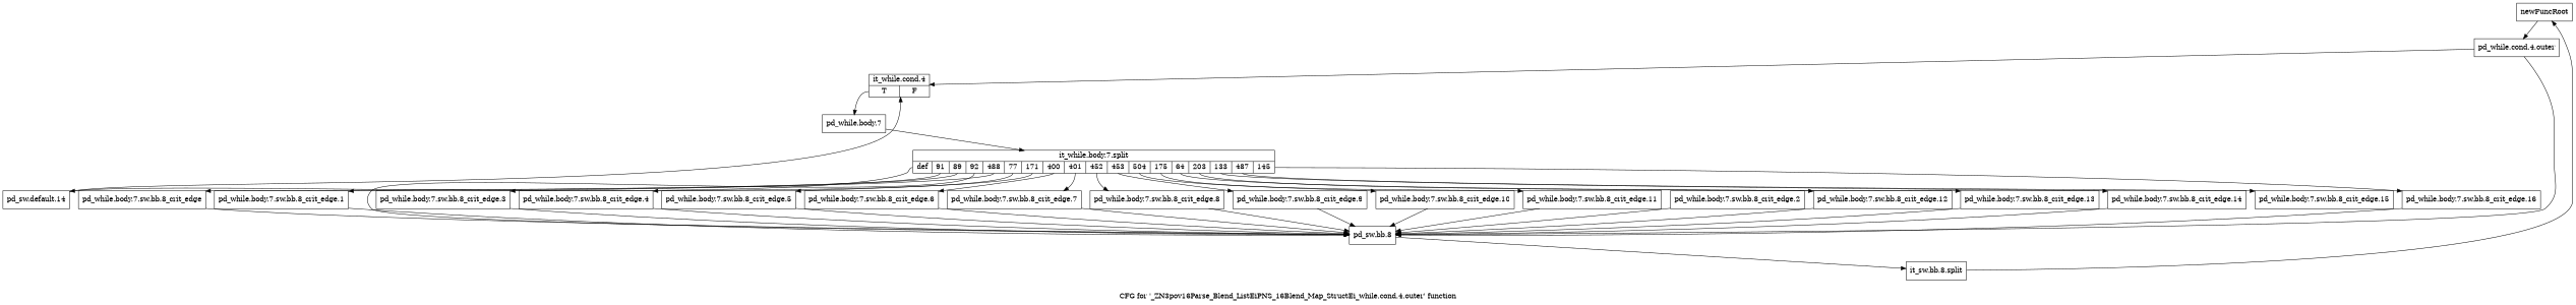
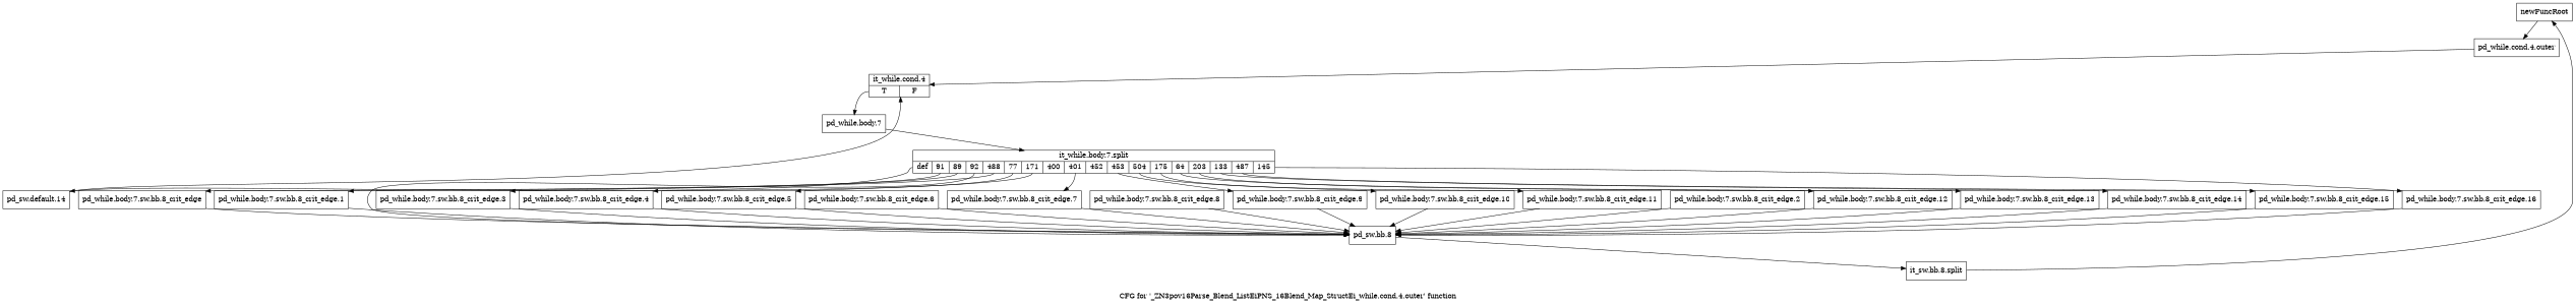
  digraph {
    label="CFG for '_ZN3pov16Parse_Blend_ListEiPNS_16Blend_Map_StructEi_while.cond.4.outer' function"
    node [shape=record]
    n1 [label="{newFuncRoot}"]
    n2 [label="{pd_while.cond.4.outer}"]
    n3 [label="{it_while.cond.4|{<s0>T|<s1>F}}"]
    n4 [label="{pd_while.body.7}"]
    n5 [label="{it_while.body.7.split|{<s0>def|<s1>91|<s2>89|<s3>92|<s4>488|<s5>77|<s6>171|<s7>400|<s8>401|<s9>452|<s10>453|<s11>504|<s12>175|<s13>64|<s14>203|<s15>133|<s16>487|<s17>145}}"]
    n6 [label="{pd_sw.default.14}"]
    n7 [label="{pd_while.body.7.sw.bb.8_crit_edge}"]
    n8 [label="{pd_while.body.7.sw.bb.8_crit_edge.1}"]
    n9 [label="{pd_while.body.7.sw.bb.8_crit_edge.3}"]
    n10 [label="{pd_while.body.7.sw.bb.8_crit_edge.4}"]
    n11 [label="{pd_while.body.7.sw.bb.8_crit_edge.5}"]
    n12 [label="{pd_while.body.7.sw.bb.8_crit_edge.6}"]
    n13 [label="{pd_while.body.7.sw.bb.8_crit_edge.7}"]
    n14 [label="{pd_while.body.7.sw.bb.8_crit_edge.8}"]
    n15 [label="{pd_while.body.7.sw.bb.8_crit_edge.9}"]
    n16 [label="{pd_while.body.7.sw.bb.8_crit_edge.10}"]
    n17 [label="{pd_while.body.7.sw.bb.8_crit_edge.11}"]
    n18 [label="{pd_while.body.7.sw.bb.8_crit_edge.12}"]
    n19 [label="{pd_while.body.7.sw.bb.8_crit_edge.13}"]
    n20 [label="{pd_while.body.7.sw.bb.8_crit_edge.14}"]
    n21 [label="{pd_while.body.7.sw.bb.8_crit_edge.15}"]
    n22 [label="{pd_while.body.7.sw.bb.8_crit_edge.16}"]
    n23 [label="{pd_sw.bb.8}"]
    n24 [label="{pd_while.body.7.sw.bb.8_crit_edge.2}"]
    n25 [label="{it_sw.bb.8.split}"]
    n1 -> n2
    n2 -> n3
    n3 -> n4 [tailport=s0]
    n4 -> n5
    n5 -> n6 [tailport=s0]
    n5 -> n7 [tailport=s1]
    n5 -> n8 [tailport=s2]
    n5 -> n9 [tailport=s4]
    n5 -> n10 [tailport=s5]
    n5 -> n11 [tailport=s6]
-   n5 -> n12 [tailport=s7]
    n5 -> n13 [tailport=s8]
-   n5 -> n14 [tailport=s9]
    n5 -> n15 [tailport=s10]
    n5 -> n16 [tailport=s11]
    n5 -> n17 [tailport=s12]
    n5 -> n18 [tailport=s13]
    n5 -> n19 [tailport=s14]
    n5 -> n20 [tailport=s15]
    n5 -> n21 [tailport=s16]
    n5 -> n22 [tailport=s17]
    n5 -> n23 [tailport=s3]
    n6 -> n3
    n7 -> n23
    n8 -> n23
    n9 -> n23
    n10 -> n23
    n11 -> n23
    n12 -> n23
    n13 -> n23
    n14 -> n23
    n15 -> n23
    n16 -> n23
    n17 -> n23
    n18 -> n23
    n19 -> n23
    n20 -> n23
-   n2 -> n23
+   n21 -> n23
    n22 -> n23
    n23 -> n25
    n24 -> n23
    n25 -> n1
  }
